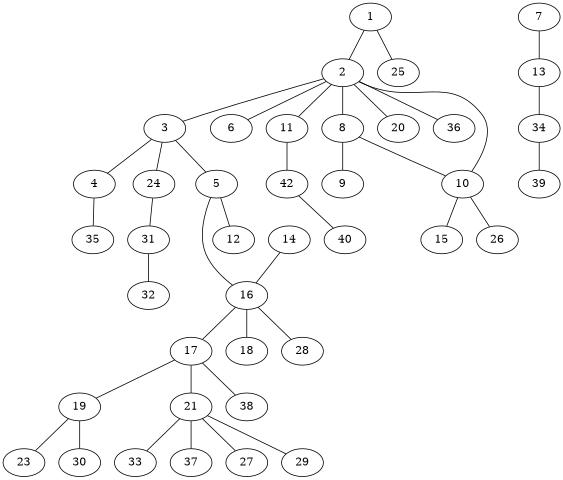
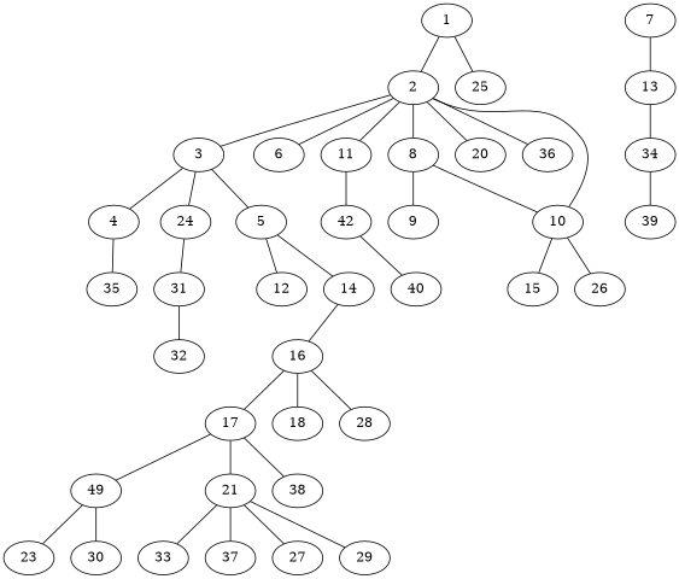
  graph {
    1
    2
    25
    3
    6
    8
    11
    20
    36
    10
    4
    24
    5
    7
    13
    9
    n17 [label=42]
    35
    31
    34
    15
    26
    40
    12
    14
    32
    16
    17
    18
    28
    39
-   19
+   19 [label=49]
    21
    38
    23
    30
    27
    29
    33
    37
    1 -- 2
    1 -- 25
    2 -- 3
    2 -- 6
    2 -- 8
    2 -- 11
    2 -- 20
    2 -- 36
    2 -- 10
    3 -- 4
    3 -- 24
    3 -- 5
    8 -- 10
    8 -- 9
    11 -- n17
    10 -- 15
    10 -- 26
    4 -- 35
    24 -- 31
    5 -- 12
-   5 -- 16
+   5 -- 14
    7 -- 13
    13 -- 34
    n17 -- 40
    31 -- 32
    34 -- 39
    14 -- 16
    16 -- 17
    16 -- 18
    16 -- 28
    17 -- 19
    17 -- 21
    17 -- 38
    19 -- 23
    19 -- 30
    21 -- 27
    21 -- 29
    21 -- 33
    21 -- 37
  }
